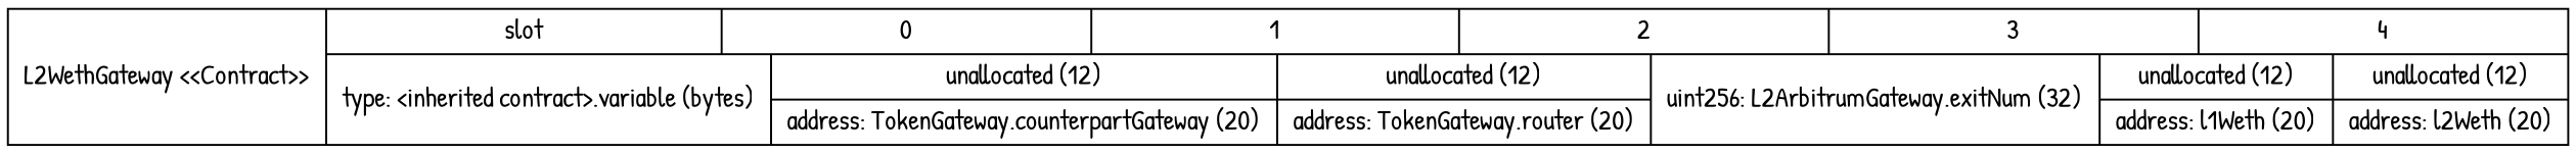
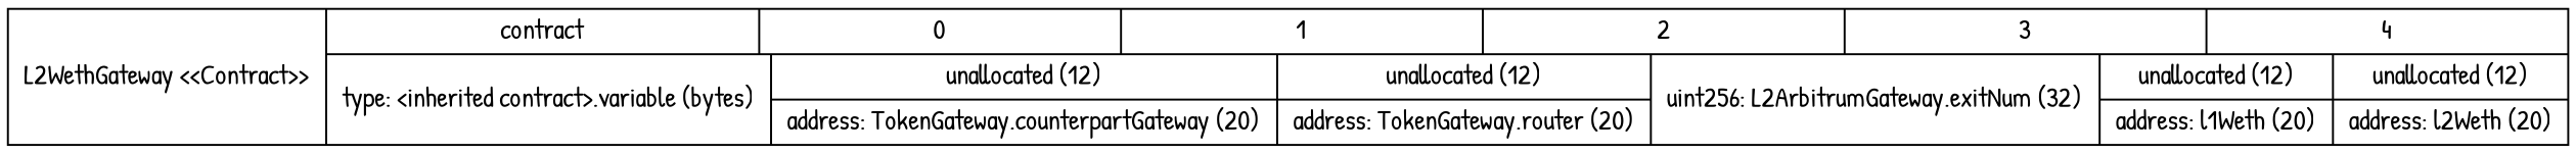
  digraph {
    arrowhead=open
    bgcolor=white
    rankdir=TB
    fontname="Patrick Hand"
-   n1 [color=black fillcolor=white fontcolor=black fontname="Patrick Hand" label="L2WethGateway \<\<Contract\>\>\n | {{ slot | 0 | 1 | 2 | 3 | 4} | { type: \<inherited contract\>.variable (bytes) | {  unallocated (12)  |  address: TokenGateway.counterpartGateway (20) } | {  unallocated (12)  |  address: TokenGateway.router (20) } | {  uint256: L2ArbitrumGateway.exitNum (32) } | {  unallocated (12)  |  address: l1Weth (20) } | {  unallocated (12)  |  address: l2Weth (20) }}}" shape=record style=filled]
+   n1 [color=black fillcolor=white fontcolor=black fontname="Patrick Hand" label="L2WethGateway \<\<Contract\>\>\n | {{ contract | 0 | 1 | 2 | 3 | 4} | { type: \<inherited contract\>.variable (bytes) | {  unallocated (12)  |  address: TokenGateway.counterpartGateway (20) } | {  unallocated (12)  |  address: TokenGateway.router (20) } | {  uint256: L2ArbitrumGateway.exitNum (32) } | {  unallocated (12)  |  address: l1Weth (20) } | {  unallocated (12)  |  address: l2Weth (20) }}}" shape=record style=filled]
  }
